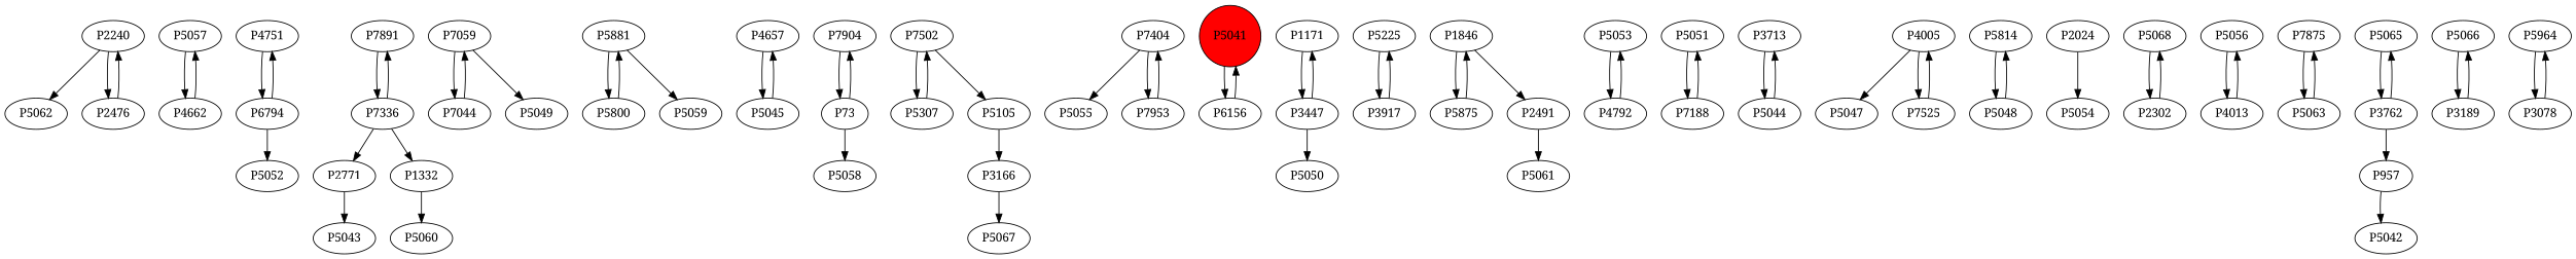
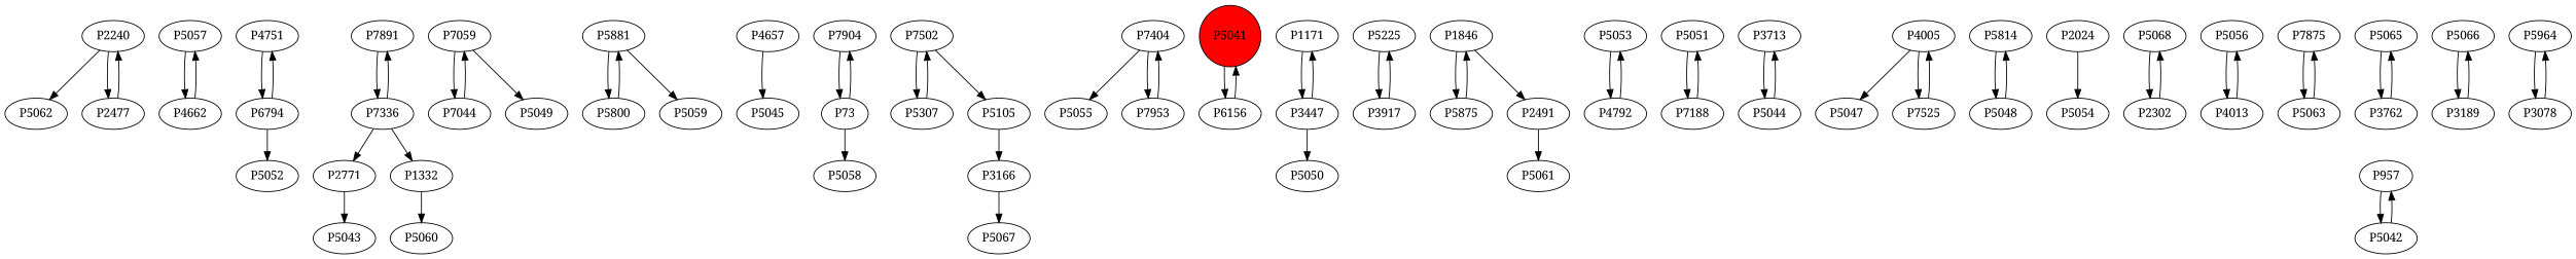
  digraph {
    fontname="Noto Serif"
    node [fontname="Noto Serif"]
    edge [fontname="Noto Serif"]
    P2240
    P5062
-   P2477 [label=P2476]
+   P2477
    P5057
    P4662
    P4751
    P6794
    P5052
    P7891
    P7336
    P2771
    P1332
    P5043
    P5060
    P7059
    P7044
    P5049
    P5881
    P5800
    P5059
    P4657
    P5045
    P7904
    P73
    P5058
    P7502
    P5307
    P5105
    P3166
    P7404
    P5055
    P7953
    P5041 [fillcolor=red shape=circle style=filled]
    P6156
    P1171
    P3447
    P5050
    P5067
    P5225
    P3917
    P1846
    P5875
    P2491
    P5061
    P5053
    P4792
    P5051
    P7188
    P3713
    P5044
    P4005
    P5047
    P7525
    P5814
    P5048
    P2024
    P5054
    P5068
    P2302
    P5056
    P4013
    P7875
    P5063
    P5065
    P3762
    P5042
    P957
    P5066
    P3189
    n70 [label=P5964]
    P3078
    P2240 -> P5062
    P2240 -> P2477
    P2477 -> P2240
    P5057 -> P4662
    P4662 -> P5057
    P4751 -> P6794
    P6794 -> P4751
    P6794 -> P5052
    P7891 -> P7336
    P7336 -> P7891
    P7336 -> P2771
    P7336 -> P1332
    P2771 -> P5043
    P1332 -> P5060
    P7059 -> P7044
    P7059 -> P5049
    P7044 -> P7059
    P5881 -> P5800
    P5881 -> P5059
    P5800 -> P5881
    P4657 -> P5045
-   P5045 -> P4657
    P7904 -> P73
    P73 -> P7904
    P73 -> P5058
    P7502 -> P5307
    P7502 -> P5105
    P5307 -> P7502
    P5105 -> P3166
    P3166 -> P5067
    P7404 -> P5055
    P7404 -> P7953
    P7953 -> P7404
    P5041 -> P6156
    P6156 -> P5041
    P1171 -> P3447
    P3447 -> P1171
    P3447 -> P5050
    P5225 -> P3917
    P3917 -> P5225
    P1846 -> P5875
    P1846 -> P2491
    P5875 -> P1846
    P2491 -> P5061
    P5053 -> P4792
    P4792 -> P5053
    P5051 -> P7188
    P7188 -> P5051
    P3713 -> P5044
    P5044 -> P3713
    P4005 -> P5047
    P4005 -> P7525
    P7525 -> P4005
    P5814 -> P5048
    P5048 -> P5814
    P2024 -> P5054
    P5068 -> P2302
    P2302 -> P5068
    P5056 -> P4013
    P4013 -> P5056
    P7875 -> P5063
    P5063 -> P7875
    P5065 -> P3762
    P3762 -> P5065
-   P3762 -> P957
+   P5042 -> P957
    P957 -> P5042
    P5066 -> P3189
    P3189 -> P5066
    n70 -> P3078
    P3078 -> n70
  }
